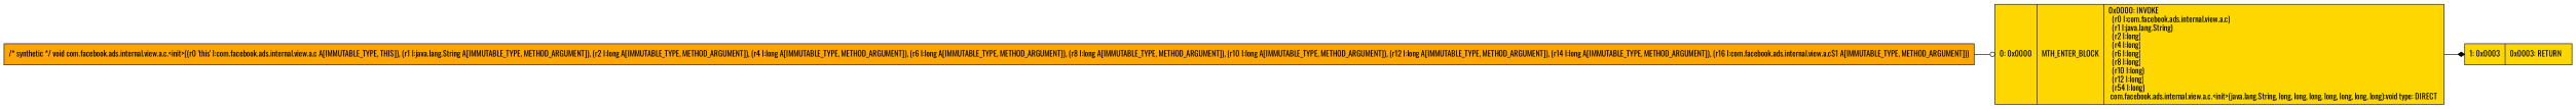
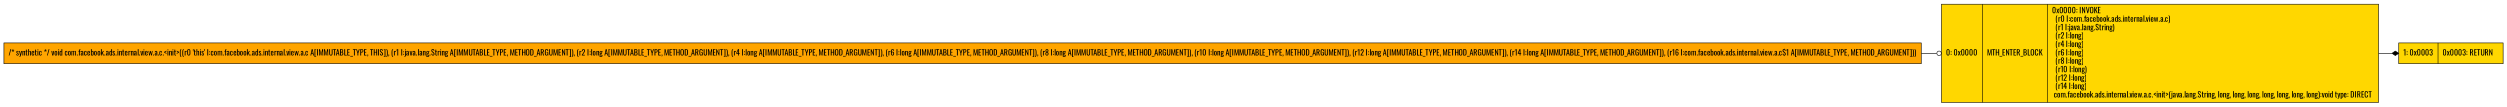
  digraph {
    rankdir=LR
    fontname=Oswald
    node [shape=record style=filled fillcolor=gold fontname=Oswald]
    edge [fontname=Oswald]
-   n1 [label="{0\:\ 0x0000|MTH_ENTER_BLOCK\l|0x0000: INVOKE  \l  (r0 I:com.facebook.ads.internal.view.a.c)\l  (r1 I:java.lang.String)\l  (r2 I:long)\l  (r4 I:long)\l  (r6 I:long)\l  (r8 I:long)\l  (r10 I:long)\l  (r12 I:long)\l  (r54 I:long)\l com.facebook.ads.internal.view.a.c.\<init\>(java.lang.String, long, long, long, long, long, long, long):void type: DIRECT \l}"]
+   n1 [label="{0\:\ 0x0000|MTH_ENTER_BLOCK\l|0x0000: INVOKE  \l  (r0 I:com.facebook.ads.internal.view.a.c)\l  (r1 I:java.lang.String)\l  (r2 I:long)\l  (r4 I:long)\l  (r6 I:long)\l  (r8 I:long)\l  (r10 I:long)\l  (r12 I:long)\l  (r14 I:long)\l com.facebook.ads.internal.view.a.c.\<init\>(java.lang.String, long, long, long, long, long, long, long):void type: DIRECT \l}"]
    n2 [label="{1\:\ 0x0003|0x0003: RETURN   \l}"]
    n3 [label="{\/* synthetic *\/ void com.facebook.ads.internal.view.a.c.\<init\>((r0 'this' I:com.facebook.ads.internal.view.a.c A[IMMUTABLE_TYPE, THIS]), (r1 I:java.lang.String A[IMMUTABLE_TYPE, METHOD_ARGUMENT]), (r2 I:long A[IMMUTABLE_TYPE, METHOD_ARGUMENT]), (r4 I:long A[IMMUTABLE_TYPE, METHOD_ARGUMENT]), (r6 I:long A[IMMUTABLE_TYPE, METHOD_ARGUMENT]), (r8 I:long A[IMMUTABLE_TYPE, METHOD_ARGUMENT]), (r10 I:long A[IMMUTABLE_TYPE, METHOD_ARGUMENT]), (r12 I:long A[IMMUTABLE_TYPE, METHOD_ARGUMENT]), (r14 I:long A[IMMUTABLE_TYPE, METHOD_ARGUMENT]), (r16 I:com.facebook.ads.internal.view.a.c$1 A[IMMUTABLE_TYPE, METHOD_ARGUMENT])) }" fillcolor=orange]
    n1 -> n2 [arrowhead=diamond]
    n3 -> n1 [arrowhead=odot]
  }
